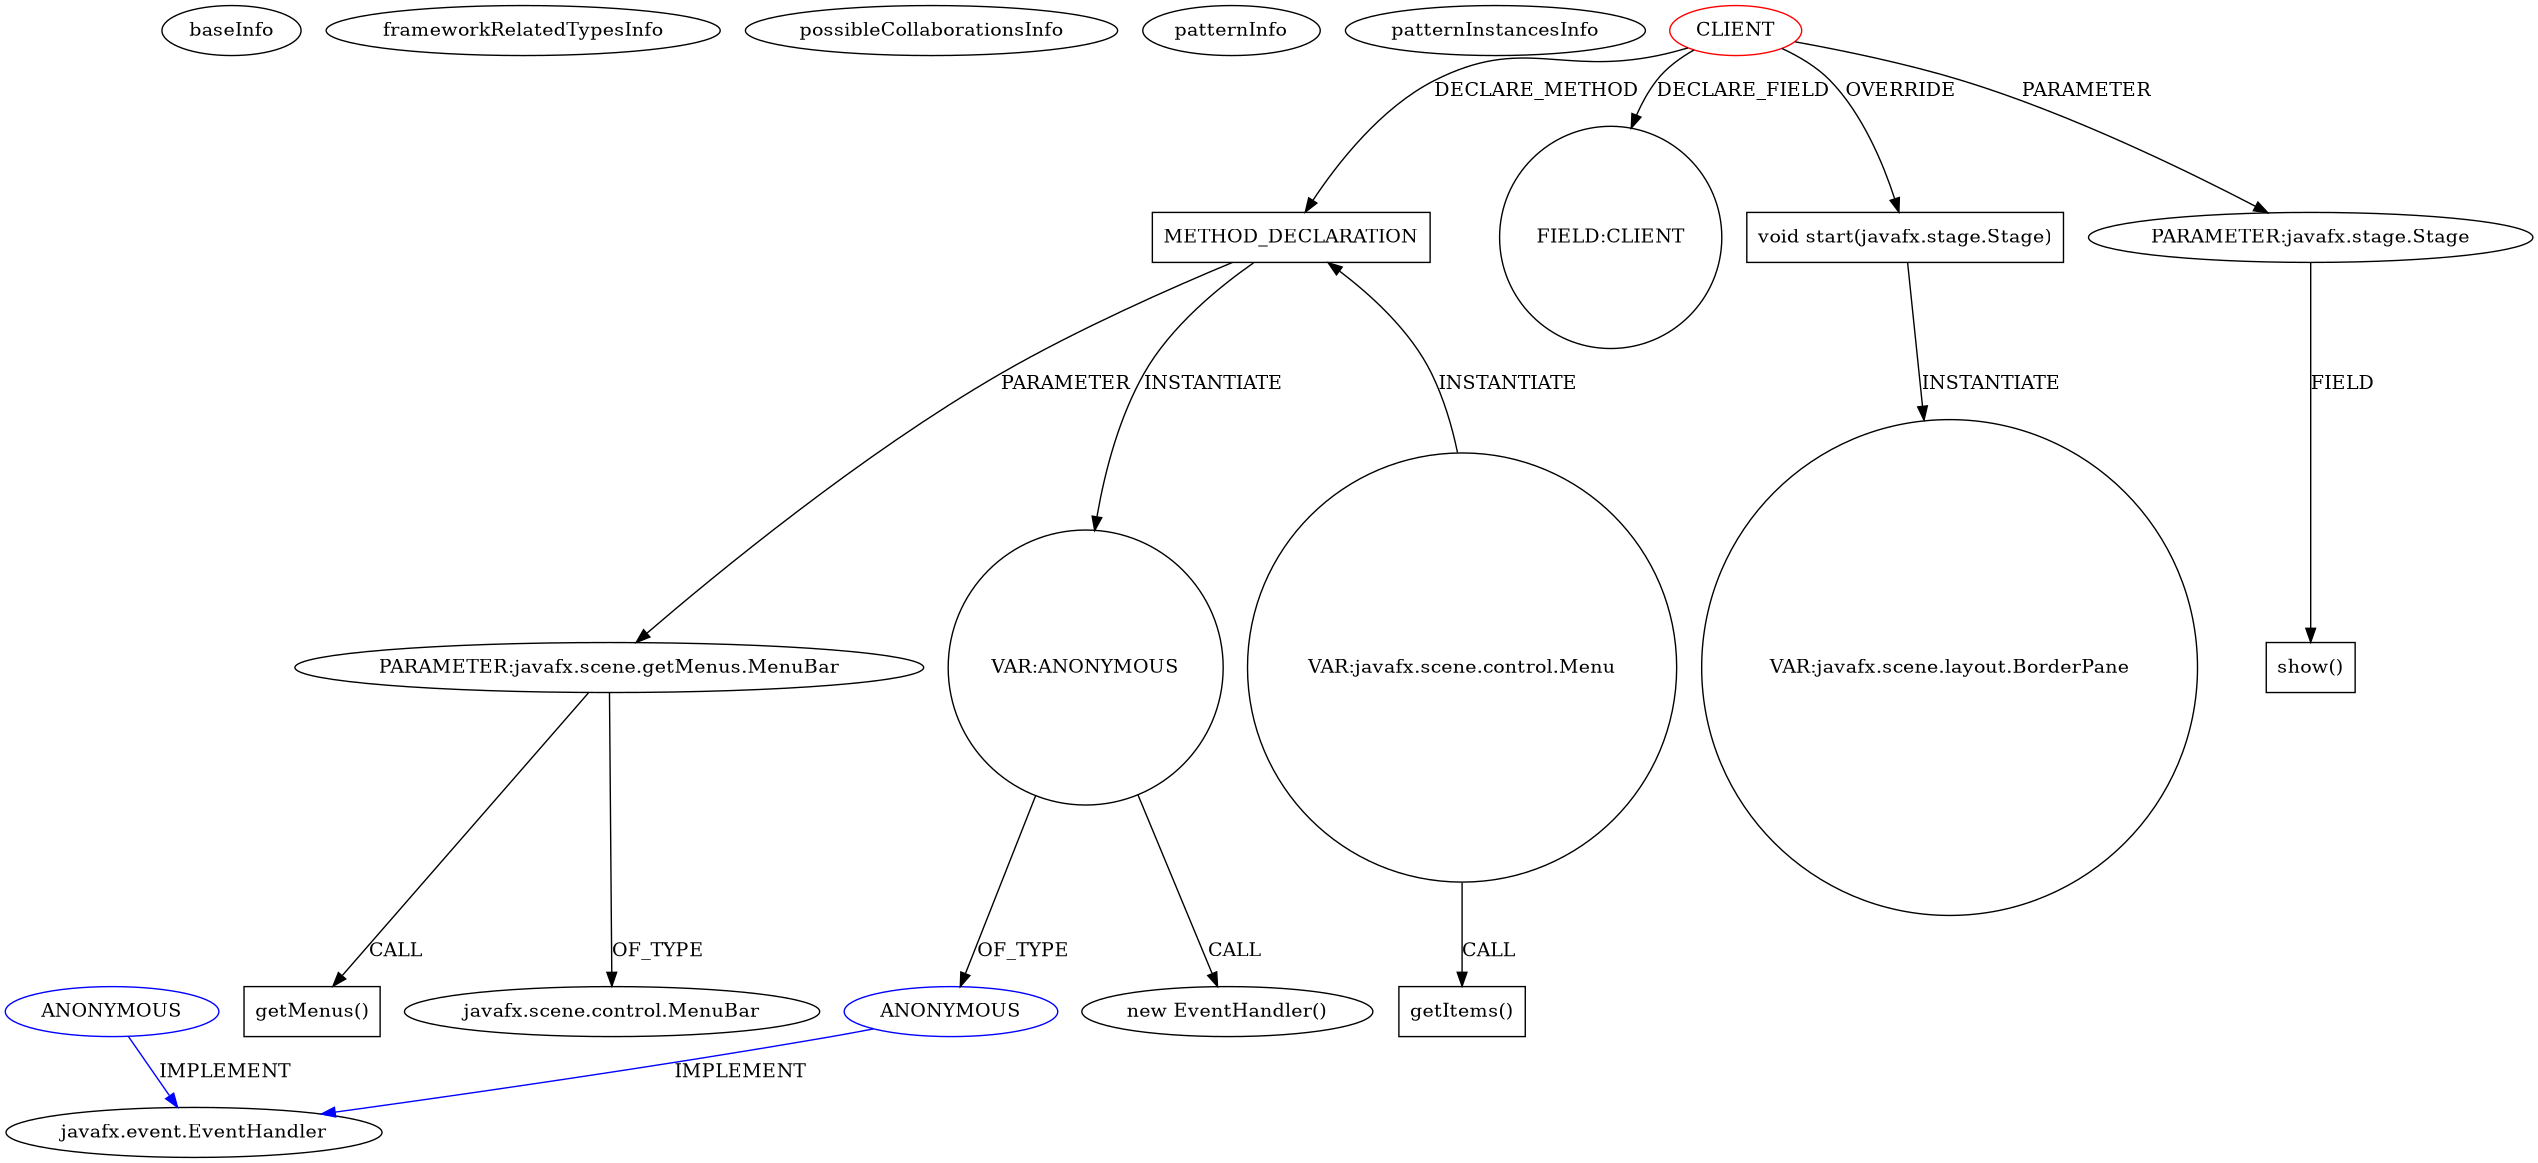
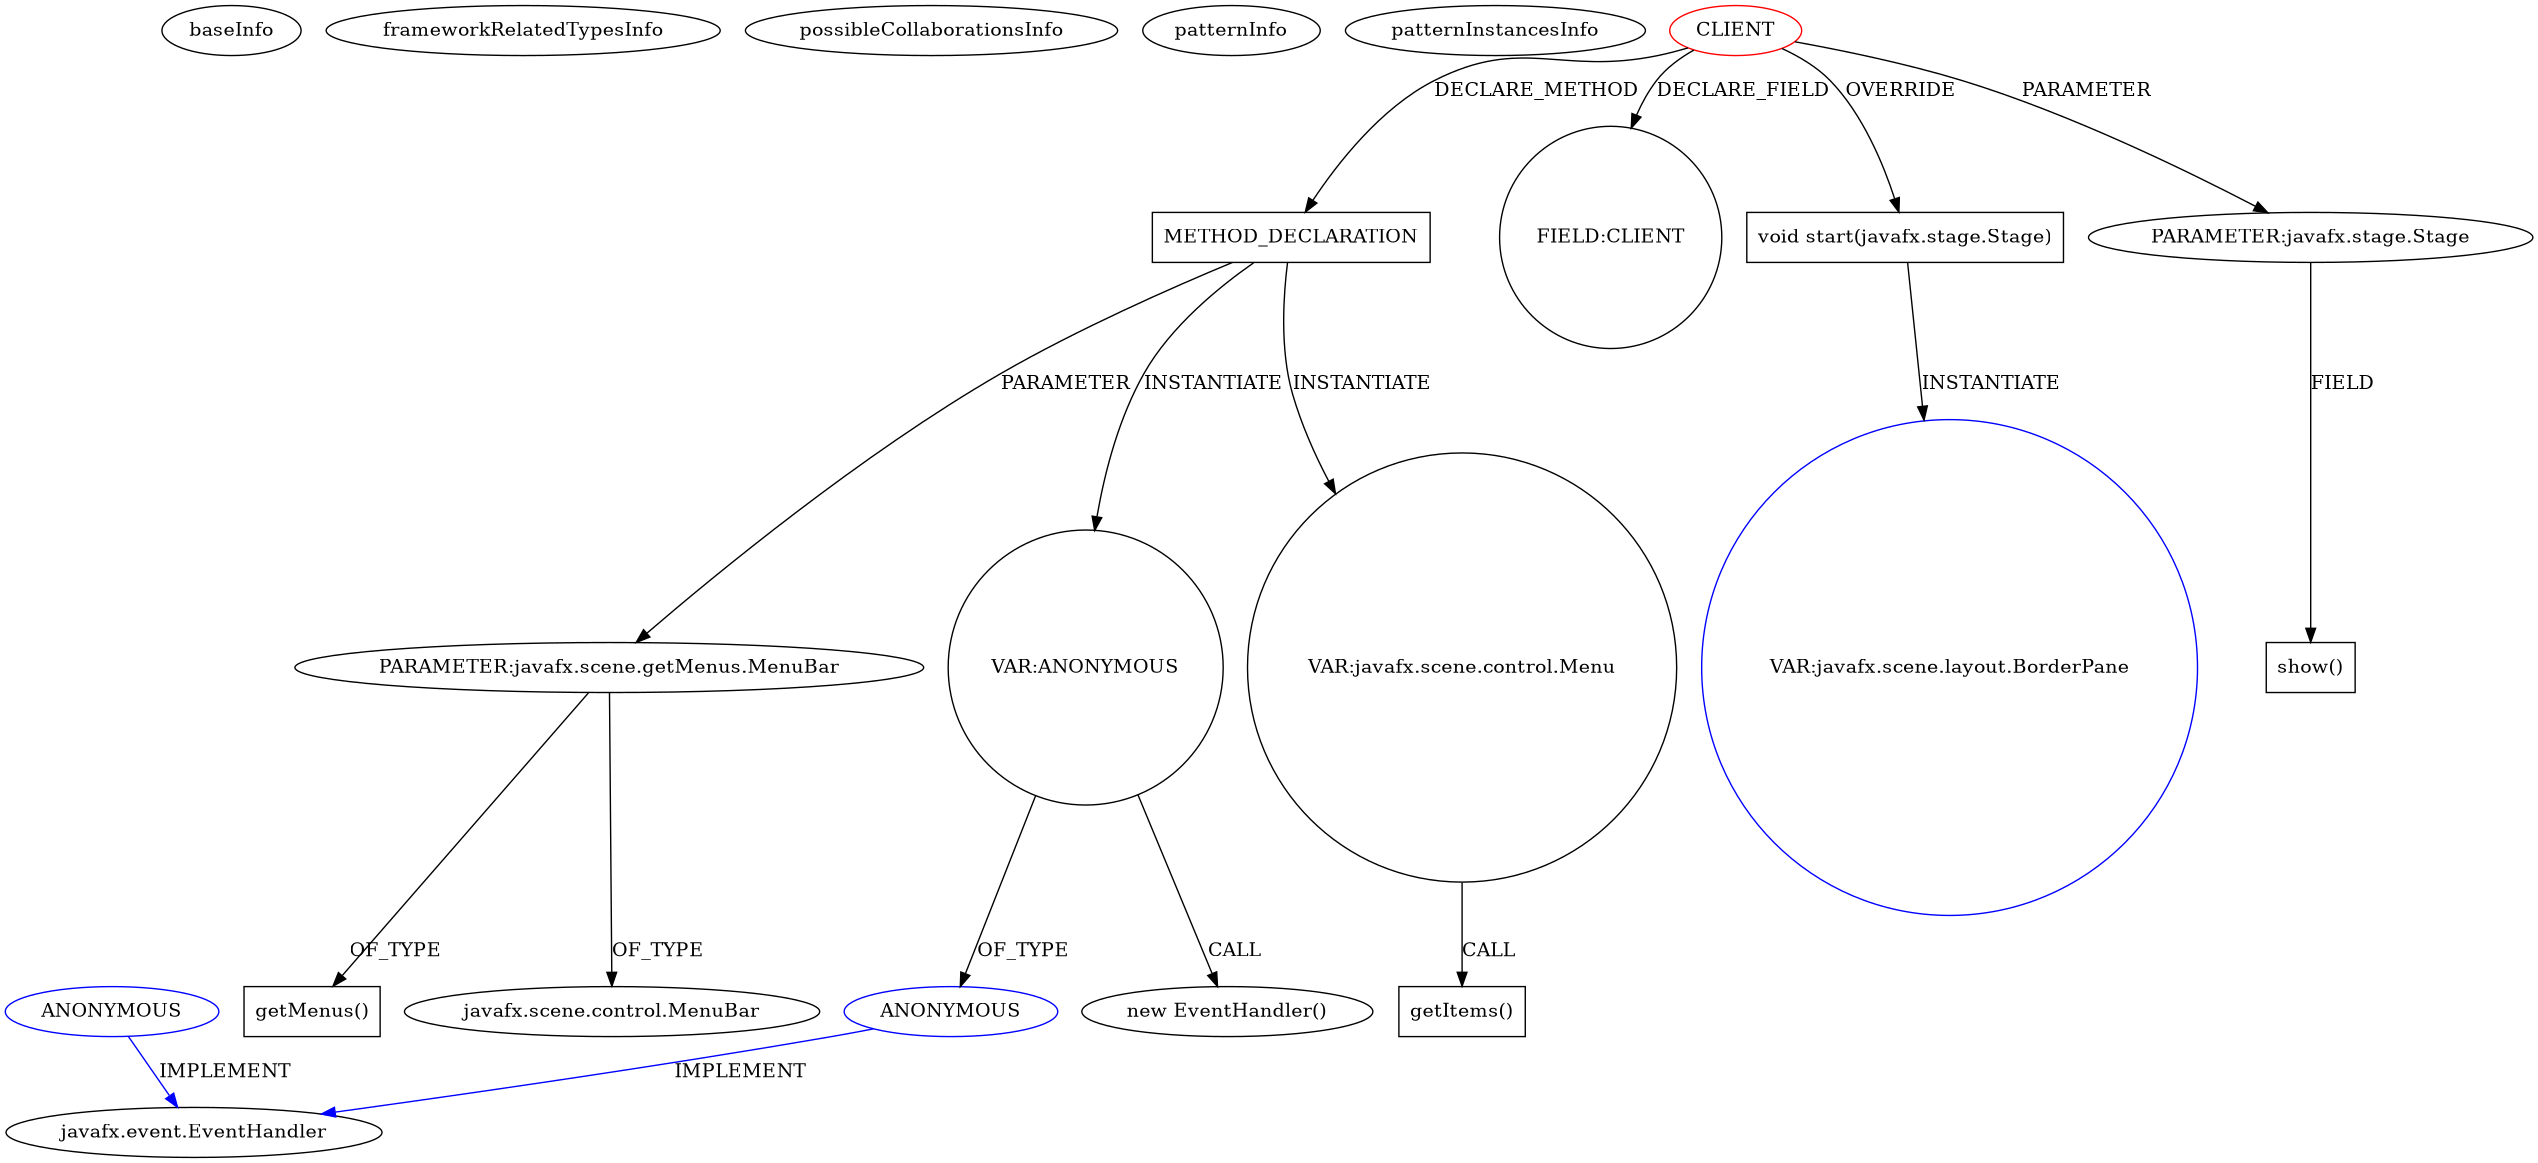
  digraph {
    node [isFrameworkType=false]
    baseInfo [category=pattern graphId=4193 isAnonymous=false possibleRelation=false isFrameworkType=""]
    frameworkRelatedTypesInfo [isFrameworkType=""]
    possibleCollaborationsInfo [isFrameworkType=""]
    patternInfo [frequency=2.0 patternRootClient=0 isFrameworkType=""]
    patternInstancesInfo [0="kenyjm-LifeGame~/kenyjm-LifeGame/LifeGame-master/LifeGame/src/lifegame/application/LifeGame.java~LifeGame~3436" 1="indysvision-EatWorldEditor~/indysvision-EatWorldEditor/EatWorldEditor-master/src/com/indyvision/eatworld/editor/Main.java~Main~3178" isFrameworkType=""]
    n6 [label="PARAMETER:javafx.scene.getMenus.MenuBar" vertexType=PARAMETER_DECLARATION]
    n7 [label="getMenus()" shape=box vertexType=INSIDE_CALL]
    n8 [label="javafx.scene.control.MenuBar" vertexType=FRAMEWORK_CLASS_TYPE]
    n9 [label=METHOD_DECLARATION shape=box vertexType=CLIENT_METHOD_DECLARATION]
    n10 [label="VAR:ANONYMOUS" shape=circle vertexType=VARIABLE_EXPRESION]
    n11 [label="VAR:javafx.scene.control.Menu" shape=circle vertexType=VARIABLE_EXPRESION]
    n12 [color=blue label=ANONYMOUS vertexType=REFERENCE_ANONYMOUS_DECLARATION]
    n13 [label="new EventHandler()" vertexType=CONSTRUCTOR_CALL]
    n14 [label="getItems()" shape=box vertexType=INSIDE_CALL]
    n15 [color=red label=CLIENT vertexType=ROOT_CLIENT_CLASS_DECLARATION]
    n16 [label="FIELD:CLIENT" shape=circle vertexType=FIELD_DECLARATION]
    n17 [label="void start(javafx.stage.Stage)" shape=box vertexType=OVERRIDING_METHOD_DECLARATION]
    n18 [label="PARAMETER:javafx.stage.Stage" vertexType=PARAMETER_DECLARATION]
-   n19 [label="VAR:javafx.scene.layout.BorderPane" shape=circle vertexType=VARIABLE_EXPRESION]
+   n19 [label="VAR:javafx.scene.layout.BorderPane" shape=circle vertexType=VARIABLE_EXPRESION color=blue]
    n20 [label="javafx.event.EventHandler" vertexType=FRAMEWORK_INTERFACE_TYPE]
    n21 [label="show()" shape=box vertexType=INSIDE_CALL]
    n22 [color=blue label=ANONYMOUS vertexType=REFERENCE_ANONYMOUS_DECLARATION]
-   n6 -> n7 [label=CALL]
+   n6 -> n7 [label=OF_TYPE]
    n6 -> n8 [label=OF_TYPE]
    n9 -> n6 [label=PARAMETER]
    n9 -> n10 [label=INSTANTIATE]
-   n11 -> n9 [label=INSTANTIATE]
+   n9 -> n11 [label=INSTANTIATE]
    n10 -> n12 [label=OF_TYPE]
    n10 -> n13 [label=CALL]
    n11 -> n14 [label=CALL]
    n12 -> n20 [color=blue label=IMPLEMENT]
    n15 -> n9 [label=DECLARE_METHOD]
    n15 -> n16 [label=DECLARE_FIELD]
    n15 -> n17 [label=OVERRIDE]
    n15 -> n18 [label=PARAMETER]
    n17 -> n19 [label=INSTANTIATE]
    n18 -> n21 [label=FIELD]
    n22 -> n20 [color=blue label=IMPLEMENT]
  }
